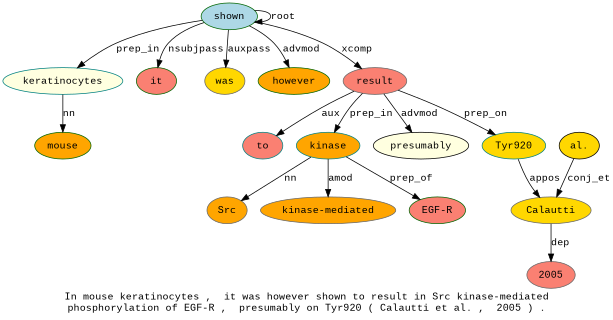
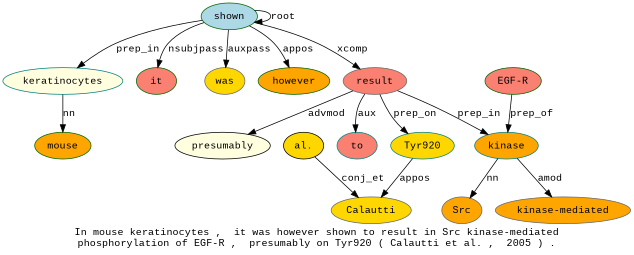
  digraph {
    fontname="Liberation Mono"
    label="In mouse keratinocytes ,  it was however shown to result in Src kinase-mediated\nphosphorylation of EGF-R ,  presumably on Tyr920 ( Calautti et al. ,  2005 ) ."
    node [color=gray40 fillcolor=orange fontname="Liberation Mono" style=filled]
    edge [fontname="Liberation Mono"]
    n1 [color=teal fillcolor=lightyellow label=keratinocytes]
    n2 [color=darkgreen label=mouse]
    n3 [color=darkgreen fillcolor=lightblue label=shown]
    n4 [color=darkgreen fillcolor=salmon label=it]
    n5 [fillcolor=gold label=was]
    n6 [color=darkgreen label=however]
    n7 [fillcolor=salmon label=result]
    n8 [color=teal fillcolor=salmon label=to]
    n9 [color=teal label=kinase]
    n10 [color=black fillcolor=lightyellow label=presumably]
    n11 [color=teal fillcolor=gold label=Tyr920]
    n12 [label=Src]
    n13 [label="kinase-mediated"]
    n14 [color=darkgreen fillcolor=salmon label="EGF-R"]
    n15 [fillcolor=gold label=Calautti]
-   n16 [fillcolor=salmon label=2005]
    n17 [color=black fillcolor=gold label="al."]
    n1 -> n2 [label=nn]
    n3 -> n1 [label=prep_in]
    n3 -> n3 [label=root]
    n3 -> n4 [label=nsubjpass]
    n3 -> n5 [label=auxpass]
-   n3 -> n6 [label=advmod]
+   n3 -> n6 [label=appos]
    n3 -> n7 [label=xcomp]
    n7 -> n8 [label=aux]
    n7 -> n9 [label=prep_in]
    n7 -> n10 [label=advmod]
    n7 -> n11 [label=prep_on]
    n9 -> n12 [label=nn]
    n9 -> n13 [label=amod]
-   n9 -> n14 [label=prep_of]
+   n14 -> n9 [label=prep_of]
    n11 -> n15 [label=appos]
-   n15 -> n16 [label=dep]
    n17 -> n15 [label=conj_et]
  }
